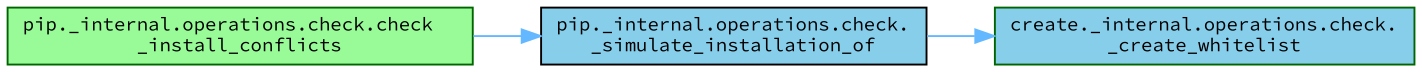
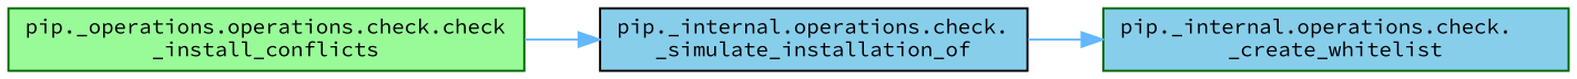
  digraph {
    fontname="Source Code Pro"
    rankdir=LR
    node [color=darkgreen fillcolor=skyblue fontname="Source Code Pro" fontsize=10 shape=box style=filled]
    edge [color=steelblue1 fontname="Source Code Pro" fontsize=10 labelfontname=Helvetica labelfontsize=10 style=solid]
-   n1 [fillcolor=palegreen fontcolor=black height=0.2 label="pip._internal.operations.check.check\l_install_conflicts" width=0.4]
+   n1 [fillcolor=palegreen fontcolor=black height=0.2 label="pip._operations.operations.check.check\l_install_conflicts" width=0.4]
    n2 [color=black height=0.2 label="pip._internal.operations.check.\l_simulate_installation_of" width=0.4]
-   n3 [height=0.2 label="create._internal.operations.check.\l_create_whitelist" width=0.4]
+   n3 [height=0.2 label="pip._internal.operations.check.\l_create_whitelist" width=0.4]
    n1 -> n2
    n2 -> n3
  }
